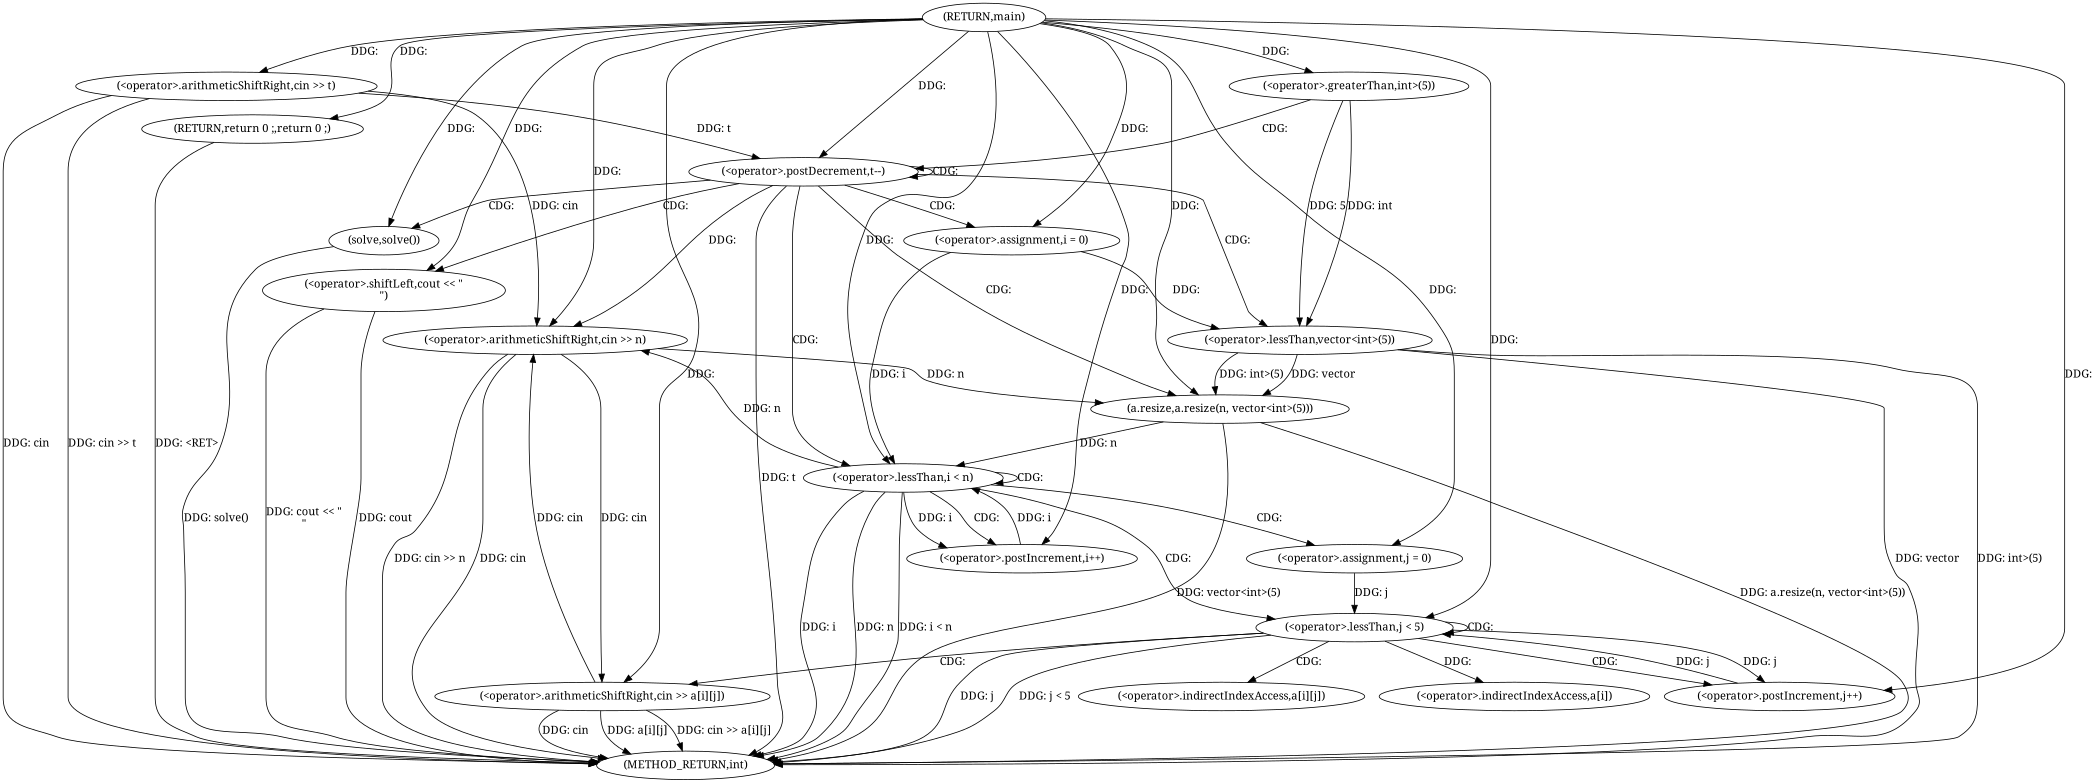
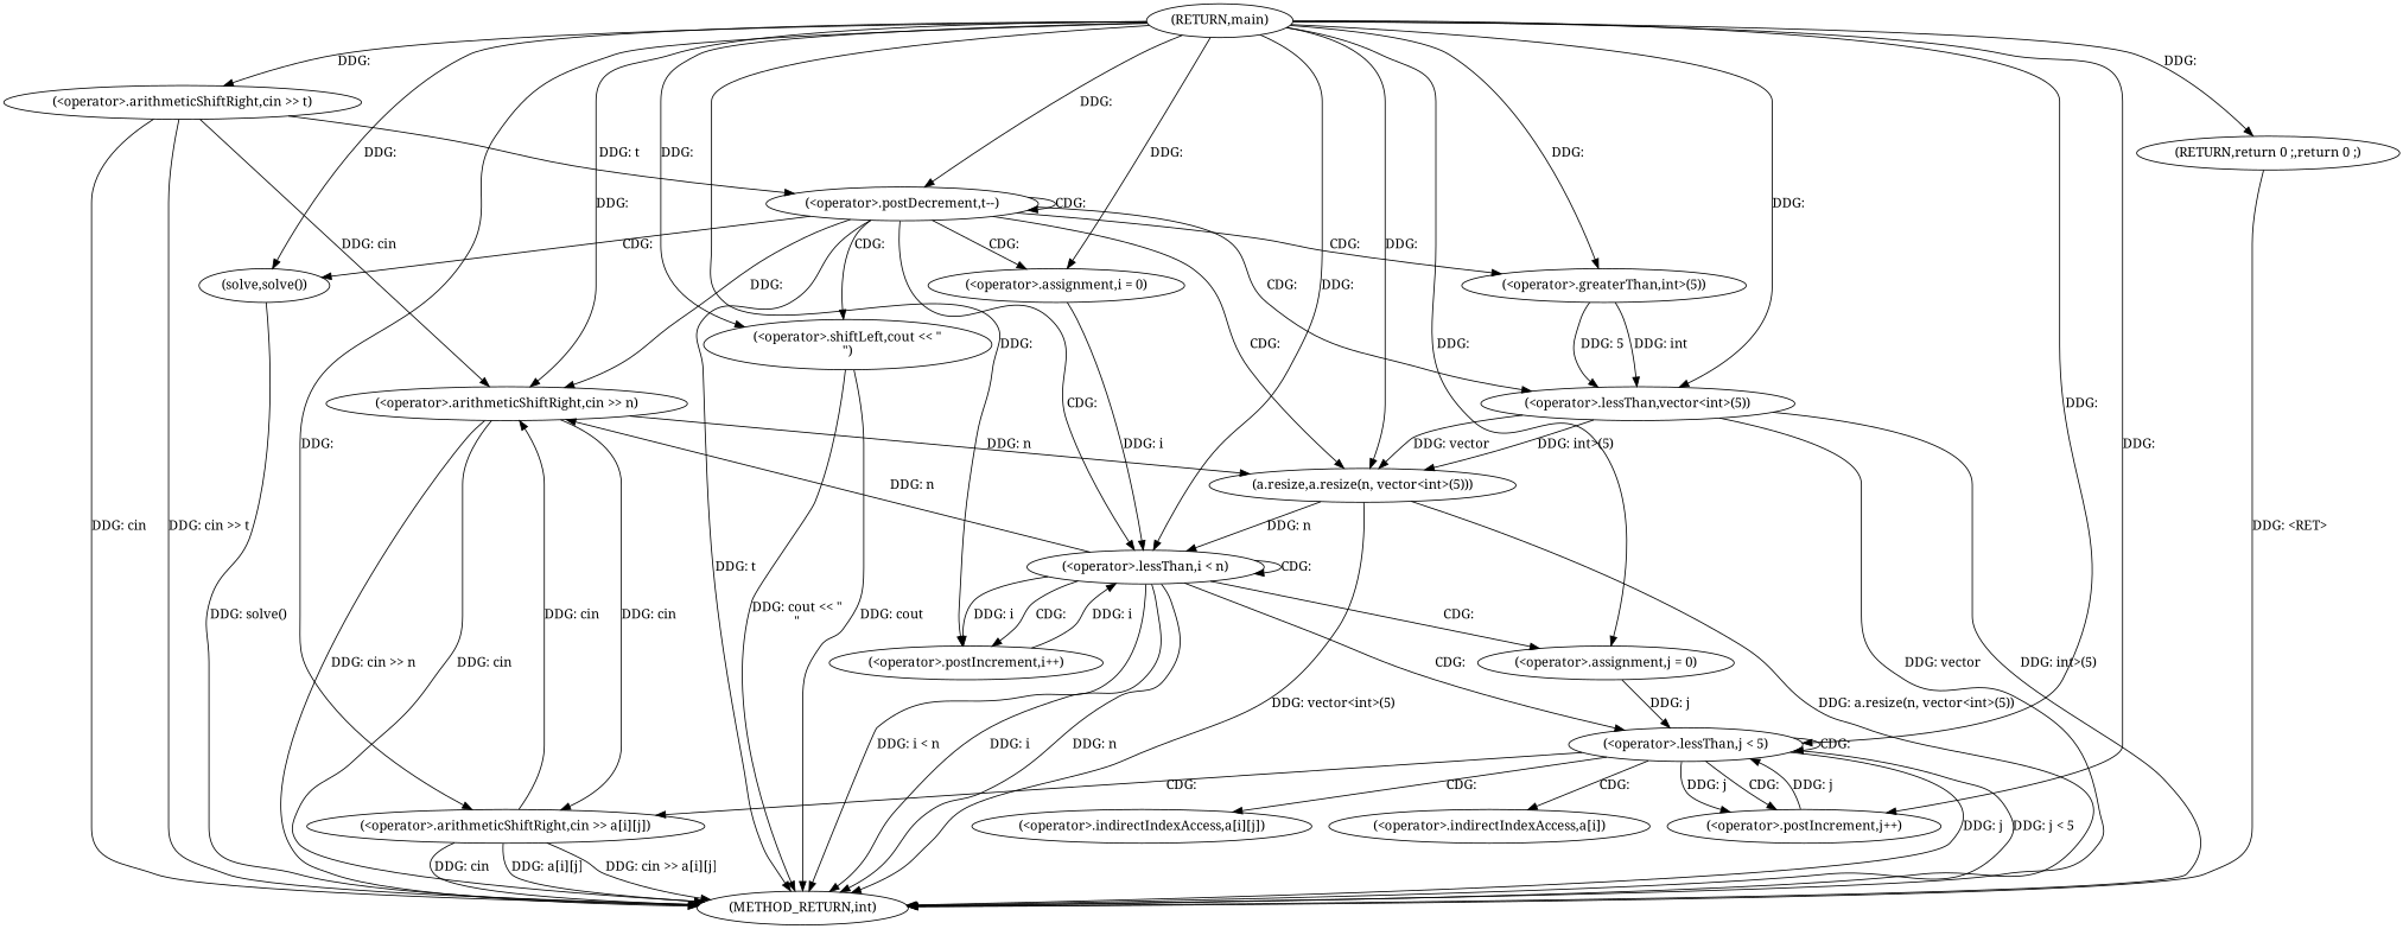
  digraph {
    fontname="Noto Serif"
    node [fontname="Noto Serif"]
    edge [fontname="Noto Serif"]
    n1 [label="(RETURN,main)"]
    n2 [label="(<operator>.arithmeticShiftRight,cin >> t)"]
    n3 [label="(RETURN,return 0 ;,return 0 ;)"]
    n4 [label="(<operator>.postDecrement,t--)"]
    n5 [label="(<operator>.arithmeticShiftRight,cin >> n)"]
    n6 [label="(a.resize,a.resize(n, vector<int>(5)))"]
    n7 [label="(solve,solve())"]
    n8 [label="(<operator>.shiftLeft,cout << \"\n\")"]
    n9 [label="(<operator>.assignment,i = 0)"]
    n10 [label="(<operator>.lessThan,i < n)"]
    n11 [label="(<operator>.postIncrement,i++)"]
    n12 [label="(<operator>.lessThan,vector<int>(5))"]
    n13 [label="(<operator>.greaterThan,int>(5))"]
    n14 [label="(<operator>.assignment,j = 0)"]
    n15 [label="(<operator>.lessThan,j < 5)"]
    n16 [label="(<operator>.postIncrement,j++)"]
    n17 [label="(<operator>.arithmeticShiftRight,cin >> a[i][j])"]
    n18 [label="(METHOD_RETURN,int)"]
    n19 [label="(<operator>.indirectIndexAccess,a[i][j])"]
    n20 [label="(<operator>.indirectIndexAccess,a[i])"]
    n1 -> n2 [label="DDG: "]
    n1 -> n3 [label="DDG: "]
    n1 -> n4 [label="DDG: "]
    n1 -> n5 [label="DDG: "]
    n1 -> n6 [label="DDG: "]
    n1 -> n7 [label="DDG: "]
    n1 -> n8 [label="DDG: "]
    n1 -> n9 [label="DDG: "]
    n1 -> n10 [label="DDG: "]
    n1 -> n11 [label="DDG: "]
-   n9 -> n12 [label="DDG: "]
+   n1 -> n12 [label="DDG: "]
    n1 -> n13 [label="DDG: "]
    n1 -> n14 [label="DDG: "]
    n1 -> n15 [label="DDG: "]
    n1 -> n16 [label="DDG: "]
    n1 -> n17 [label="DDG: "]
    n2 -> n4 [label="DDG: t"]
    n2 -> n5 [label="DDG: cin"]
    n2 -> n18 [label="DDG: cin"]
    n2 -> n18 [label="DDG: cin >> t"]
    n3 -> n18 [label="DDG: <RET>"]
    n4 -> n4 [label="CDG: "]
    n4 -> n5 [label="DDG: "]
    n4 -> n6 [label="CDG: "]
    n4 -> n7 [label="CDG: "]
    n4 -> n8 [label="CDG: "]
    n4 -> n9 [label="CDG: "]
    n4 -> n10 [label="CDG: "]
    n4 -> n12 [label="CDG: "]
-   n13 -> n4 [label="CDG: "]
+   n4 -> n13 [label="CDG: "]
    n4 -> n18 [label="DDG: t"]
    n5 -> n6 [label="DDG: n"]
    n5 -> n17 [label="DDG: cin"]
    n5 -> n18 [label="DDG: cin"]
    n5 -> n18 [label="DDG: cin >> n"]
    n6 -> n10 [label="DDG: n"]
    n6 -> n18 [label="DDG: vector<int>(5)"]
    n6 -> n18 [label="DDG: a.resize(n, vector<int>(5))"]
    n7 -> n18 [label="DDG: solve()"]
    n8 -> n18 [label="DDG: cout << \"\n\""]
    n8 -> n18 [label="DDG: cout"]
    n9 -> n10 [label="DDG: i"]
    n10 -> n5 [label="DDG: n"]
    n10 -> n10 [label="CDG: "]
    n10 -> n11 [label="DDG: i"]
    n10 -> n11 [label="CDG: "]
    n10 -> n14 [label="CDG: "]
    n10 -> n15 [label="CDG: "]
    n10 -> n18 [label="DDG: i"]
    n10 -> n18 [label="DDG: n"]
    n10 -> n18 [label="DDG: i < n"]
    n11 -> n10 [label="DDG: i"]
    n12 -> n6 [label="DDG: int>(5)"]
    n12 -> n6 [label="DDG: vector"]
    n12 -> n18 [label="DDG: int>(5)"]
    n12 -> n18 [label="DDG: vector"]
    n13 -> n12 [label="DDG: 5"]
    n13 -> n12 [label="DDG: int"]
    n14 -> n15 [label="DDG: j"]
    n15 -> n15 [label="CDG: "]
    n15 -> n16 [label="DDG: j"]
    n15 -> n16 [label="CDG: "]
    n15 -> n17 [label="CDG: "]
    n15 -> n18 [label="DDG: j"]
    n15 -> n18 [label="DDG: j < 5"]
    n15 -> n19 [label="CDG: "]
-   n15 -> n20 [label="DDG: "]
+   n15 -> n20 [label="CDG: "]
    n16 -> n15 [label="DDG: j"]
    n17 -> n5 [label="DDG: cin"]
    n17 -> n18 [label="DDG: cin"]
    n17 -> n18 [label="DDG: a[i][j]"]
    n17 -> n18 [label="DDG: cin >> a[i][j]"]
  }
